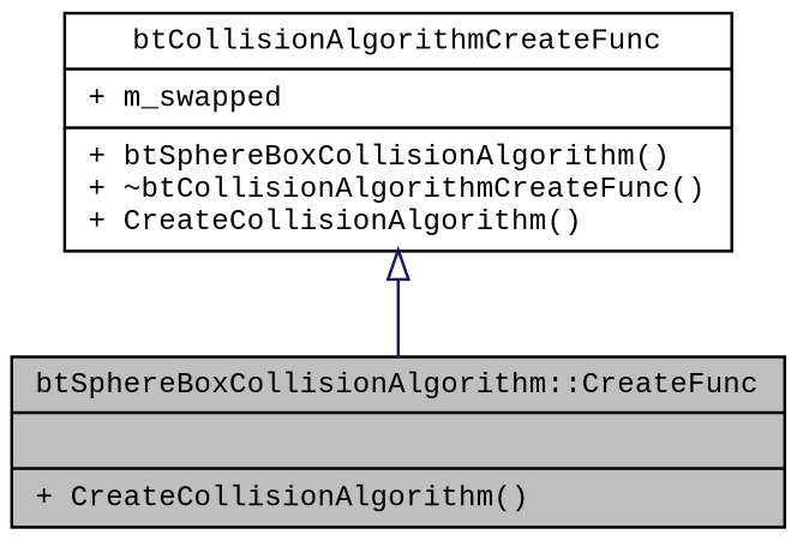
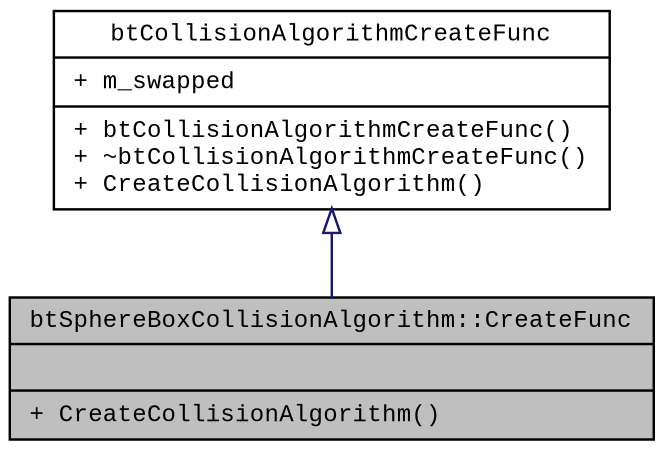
  digraph {
    fontname="Liberation Mono"
    node [color=black fontname="Liberation Mono" fontsize=10 shape=record style=filled]
    n1 [fillcolor=grey75 fontcolor=black height=0.2 label="{btSphereBoxCollisionAlgorithm::CreateFunc\n||+ CreateCollisionAlgorithm()\l}" width=0.4]
-   n2 [fillcolor=white height=0.2 label="{btCollisionAlgorithmCreateFunc\n|+ m_swapped\l|+ btSphereBoxCollisionAlgorithm()\l+ ~btCollisionAlgorithmCreateFunc()\l+ CreateCollisionAlgorithm()\l}" width=0.4]
+   n2 [fillcolor=white height=0.2 label="{btCollisionAlgorithmCreateFunc\n|+ m_swapped\l|+ btCollisionAlgorithmCreateFunc()\l+ ~btCollisionAlgorithmCreateFunc()\l+ CreateCollisionAlgorithm()\l}" width=0.4]
    n2 -> n1 [arrowtail=empty color=midnightblue dir=back fontname="Liberation Mono" fontsize=10 labelfontname=Helvetica labelfontsize=10 style=solid]
  }
